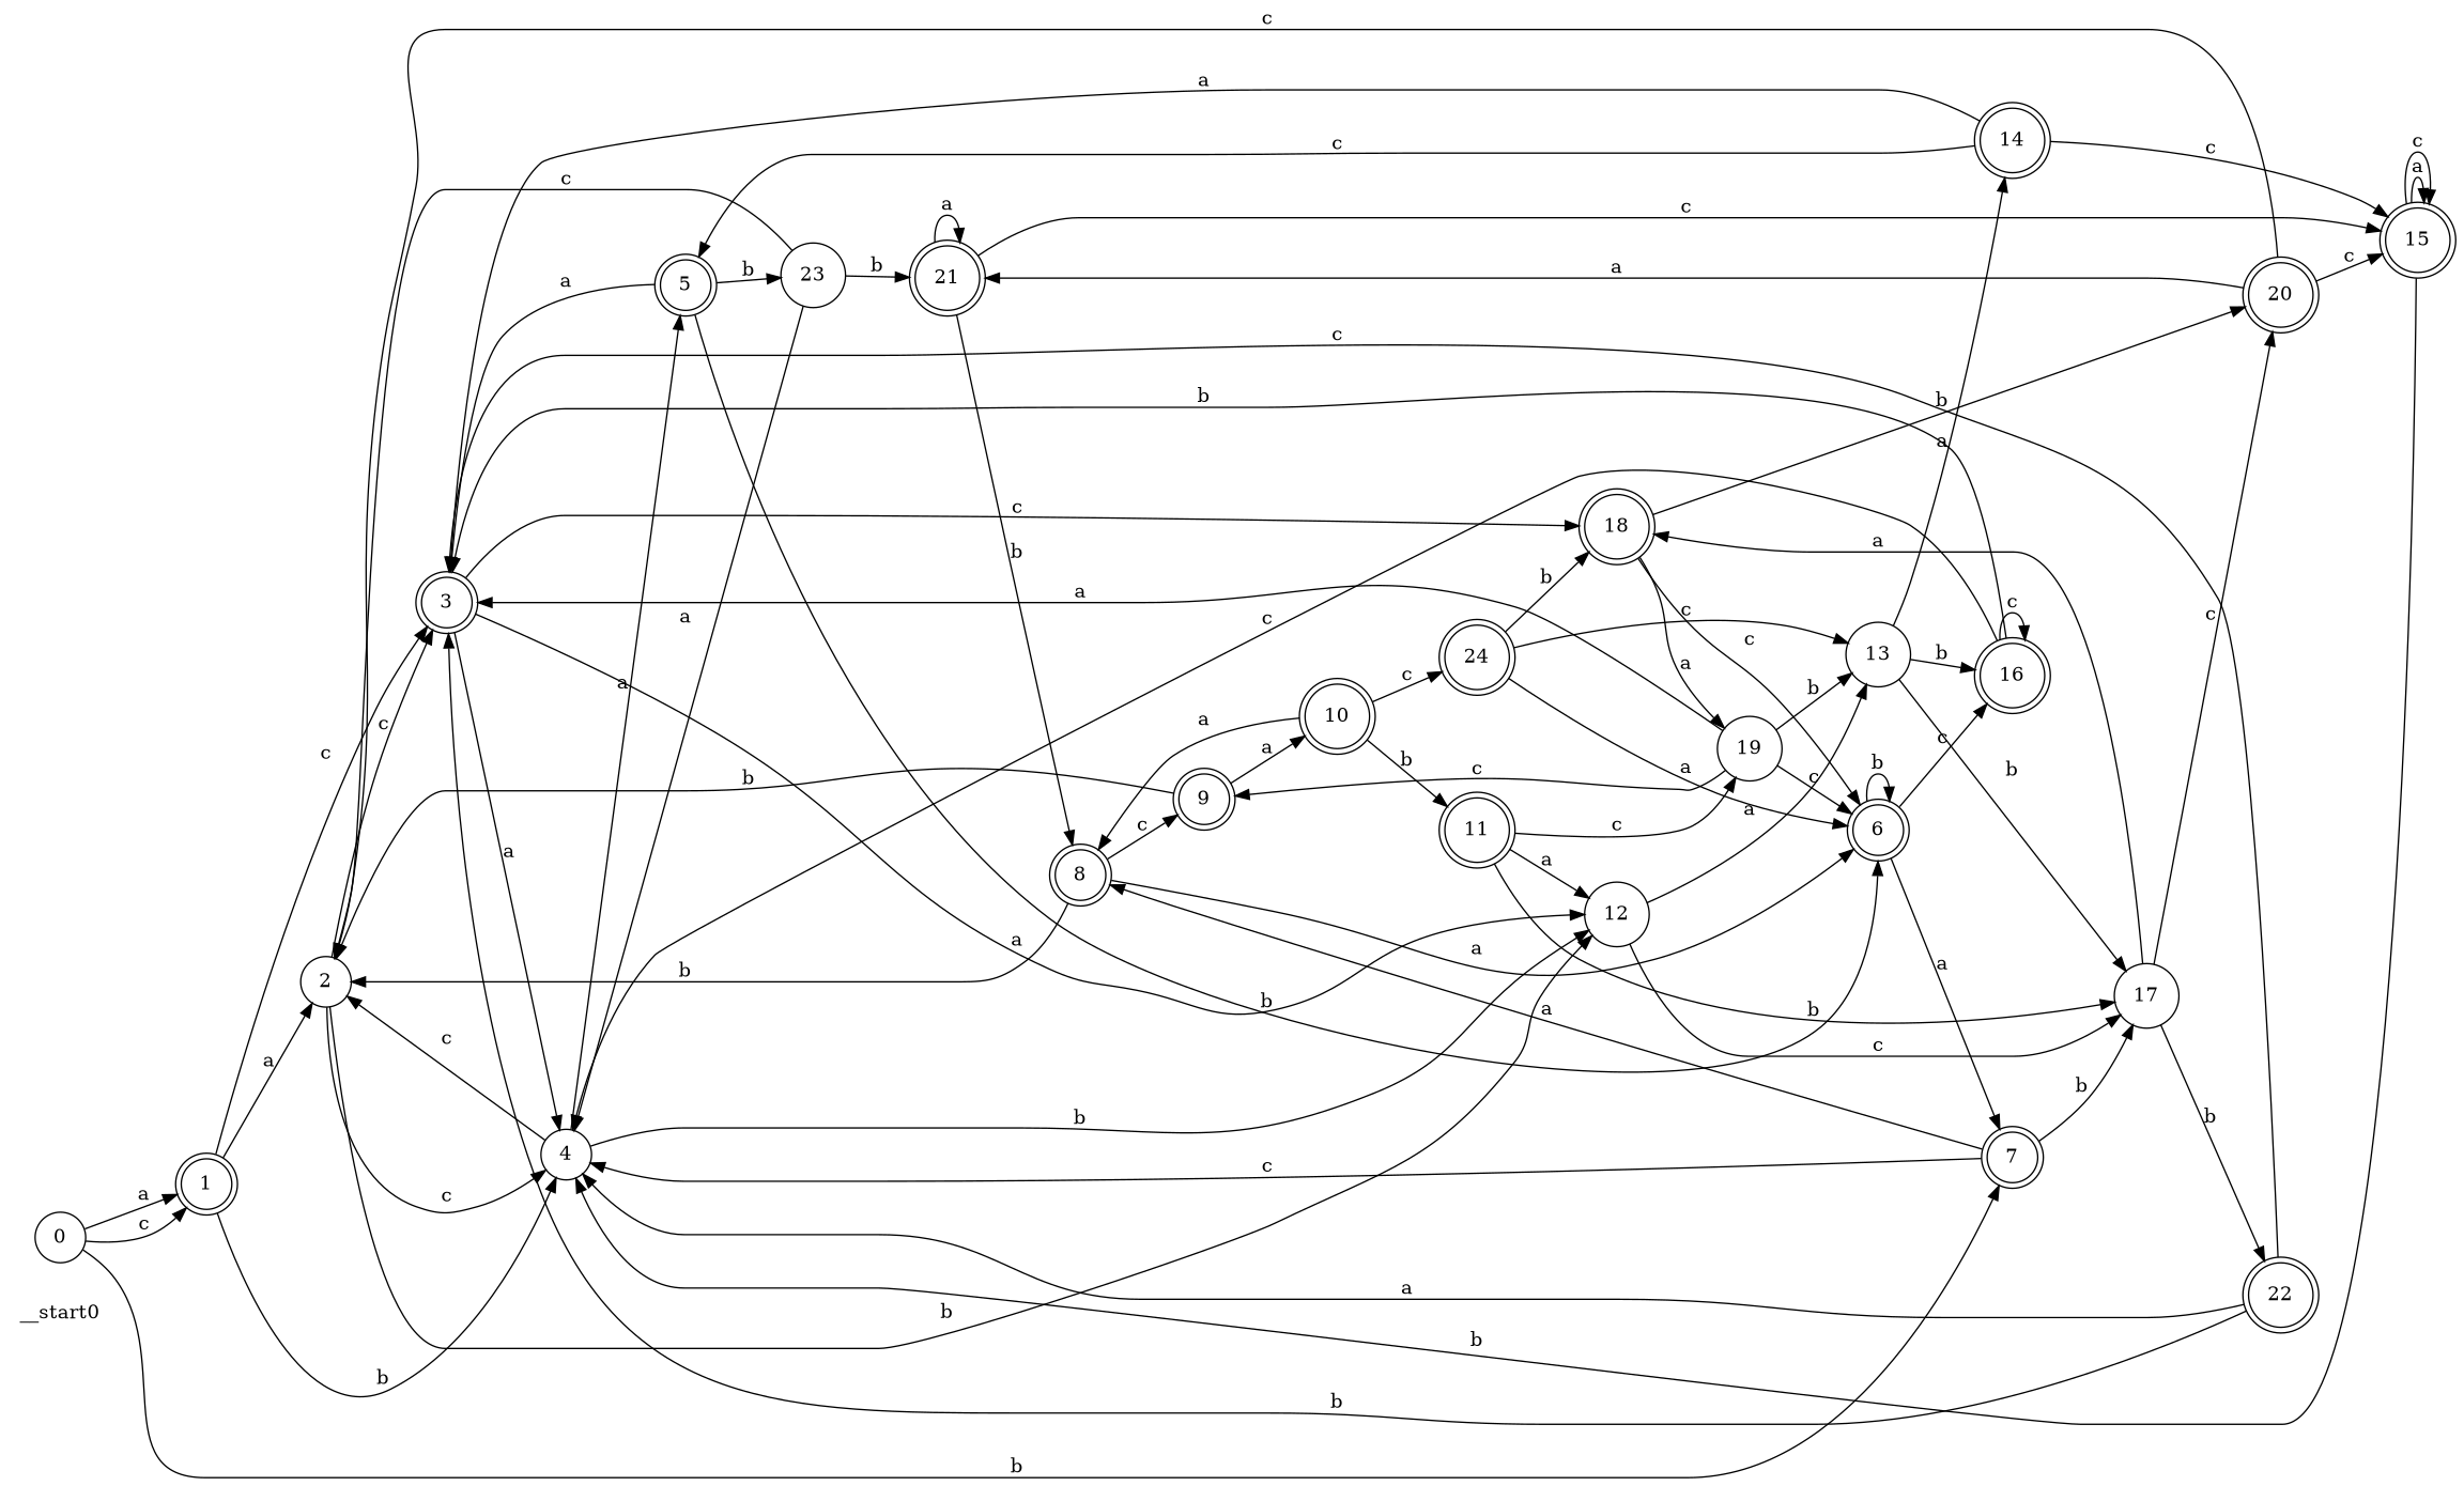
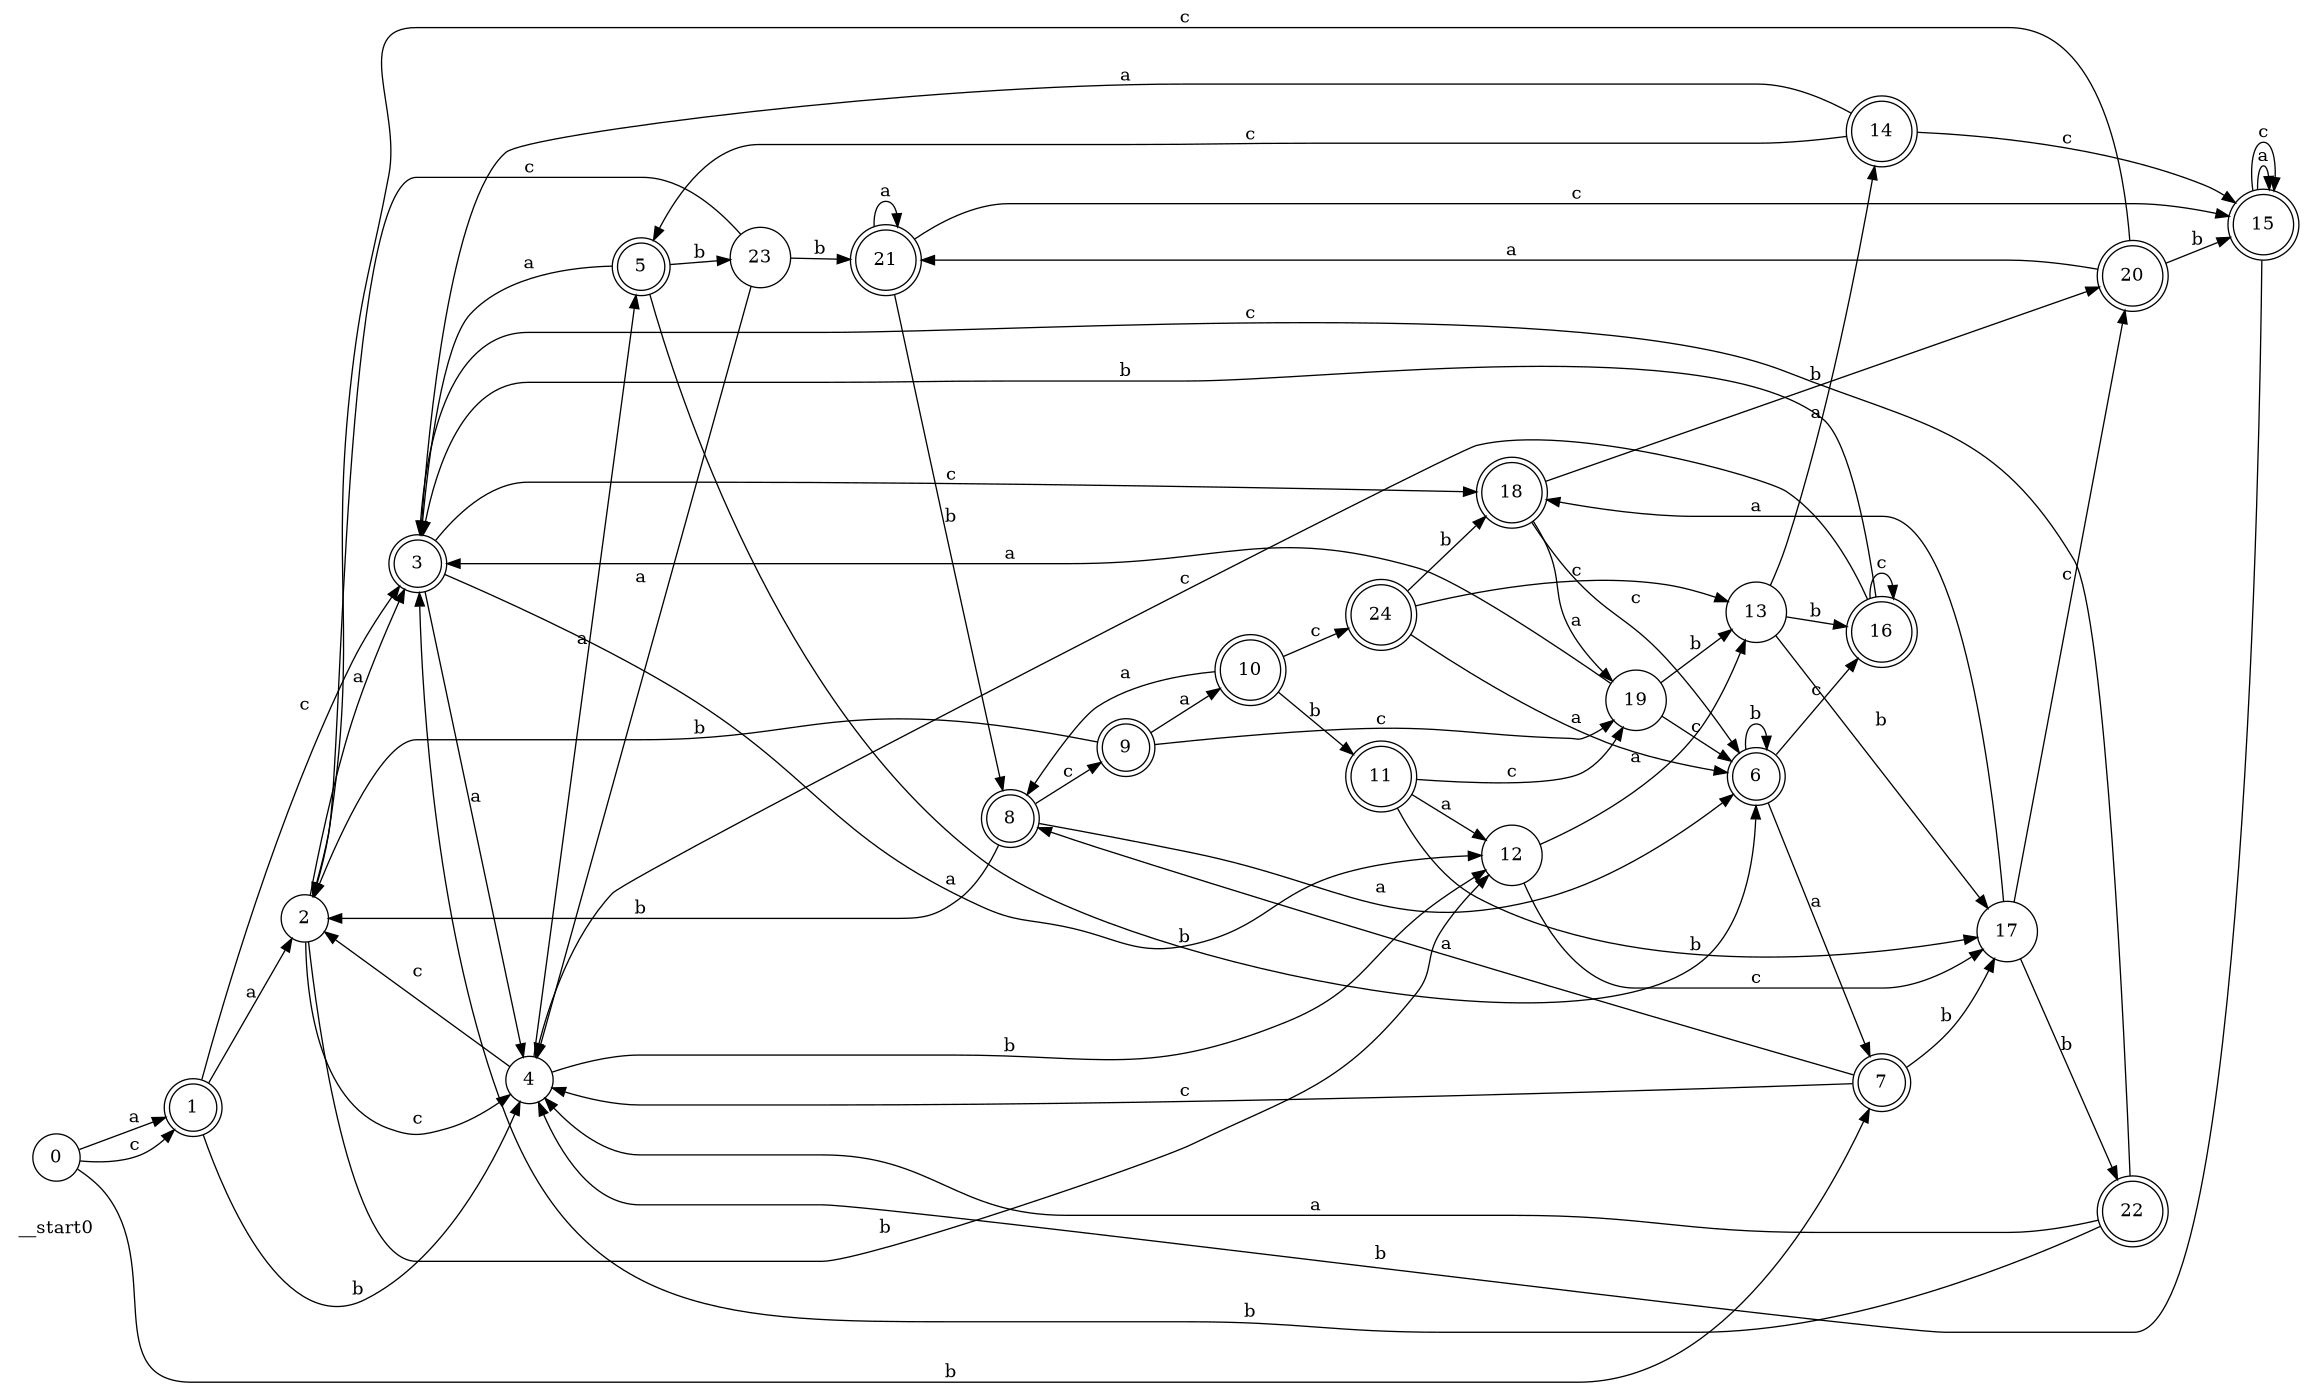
  digraph {
    rankdir=LR
    node [shape=doublecircle color=black fillcolor=white style="rounded,filled"]
    __start0 [shape=none color="" fillcolor="" style=""]
    n2 [label=0 shape=circle style=filled]
    n3 [label=1]
    n4 [label=7]
    n5 [label=2 shape=circle style=filled]
    n6 [label=3]
    n7 [label=4 shape=circle style=filled]
    n8 [label=8]
    n9 [label=17 shape=circle style=filled]
    n10 [label=12 shape=circle style=filled]
    n11 [label=18]
    n12 [label=5]
    n13 [label=13 shape=circle style=filled]
    n14 [label=6]
    n15 [label=19 shape=circle style=filled]
    n16 [label=20]
    n17 [label=23 shape=circle style=filled]
    n18 [label=16]
    n19 [label=21]
    n20 [label=9]
    n21 [label=22]
    n22 [label=10]
    n23 [label=11]
    n24 [label=24]
    n25 [label=14]
    n26 [label=15]
    n2 -> n3 [label=a]
    n2 -> n3 [label=c]
    n2 -> n4 [label=b]
    n3 -> n5 [label=a]
    n3 -> n6 [label=c]
    n3 -> n7 [label=b]
    n4 -> n7 [label=c]
    n4 -> n8 [label=a]
    n4 -> n9 [label=b]
-   n5 -> n6 [label=c]
+   n5 -> n6 [label=a]
    n5 -> n7 [label=c]
    n5 -> n10 [label=b]
    n6 -> n7 [label=a]
    n6 -> n10 [label=a]
    n6 -> n11 [label=c]
    n7 -> n5 [label=c]
    n7 -> n10 [label=b]
    n7 -> n12 [label=a]
    n8 -> n5 [label=b]
    n8 -> n14 [label=a]
    n8 -> n20 [label=c]
    n9 -> n11 [label=a]
    n9 -> n16 [label=c]
    n9 -> n21 [label=b]
    n10 -> n9 [label=c]
    n10 -> n13 [label=a]
    n11 -> n14 [label=c]
    n11 -> n15 [label=a]
    n11 -> n16 [label=b]
    n12 -> n6 [label=a]
    n12 -> n14 [label=b]
    n12 -> n17 [label=b]
    n13 -> n9 [label=b]
    n13 -> n18 [label=b]
    n13 -> n25 [label=a]
    n14 -> n4 [label=a]
    n14 -> n14 [label=b]
    n14 -> n18 [label=c]
    n15 -> n6 [label=a]
    n15 -> n13 [label=b]
    n15 -> n14 [label=c]
    n16 -> n5 [label=c]
    n16 -> n19 [label=a]
-   n16 -> n26 [label=c]
+   n16 -> n26 [label=b]
    n17 -> n5 [label=c]
    n17 -> n7 [label=a]
    n17 -> n19 [label=b]
    n18 -> n6 [label=b]
    n18 -> n7 [label=c]
    n18 -> n18 [label=c]
    n19 -> n8 [label=b]
    n19 -> n19 [label=a]
    n19 -> n26 [label=c]
    n20 -> n5 [label=b]
-   n15 -> n20 [label=c]
+   n20 -> n15 [label=c]
    n20 -> n22 [label=a]
    n21 -> n6 [label=b]
    n21 -> n6 [label=c]
    n21 -> n7 [label=a]
    n22 -> n8 [label=a]
    n22 -> n23 [label=b]
    n22 -> n24 [label=c]
    n23 -> n9 [label=b]
    n23 -> n10 [label=a]
    n23 -> n15 [label=c]
    n24 -> n11 [label=b]
    n24 -> n13 [label=c]
    n24 -> n14 [label=a]
    n25 -> n6 [label=a]
    n25 -> n12 [label=c]
    n25 -> n26 [label=c]
    n26 -> n7 [label=b]
    n26 -> n26 [label=a]
    n26 -> n26 [label=c]
  }
